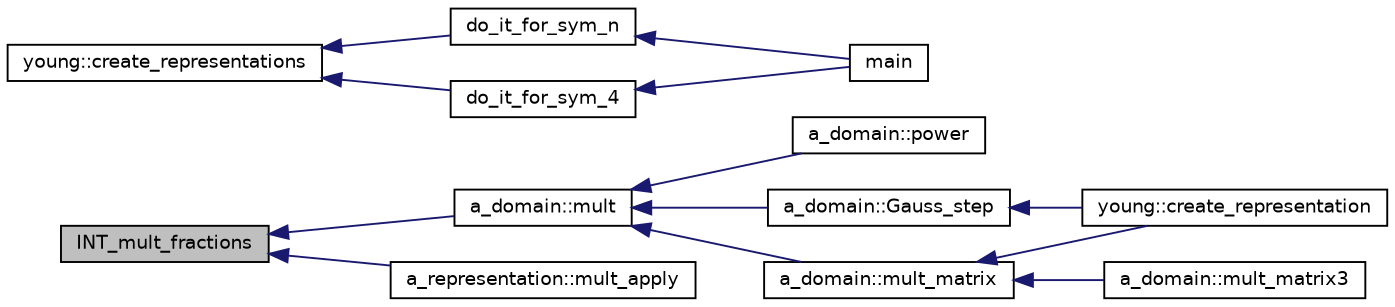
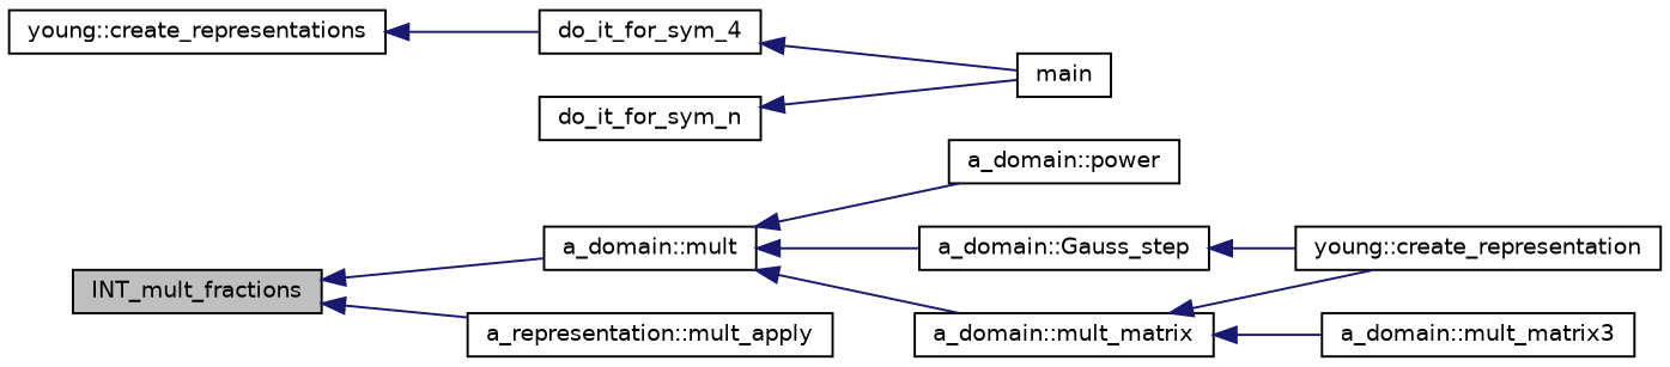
  digraph {
    rankdir=LR
    node [color=black fillcolor=white fontname=Helvetica fontsize=10 shape=record style=filled]
    edge [color=midnightblue dir=back fontname=Helvetica fontsize=10 labelfontname=Helvetica labelfontsize=10 style=solid]
    n1 [fillcolor=grey75 fontcolor=black height=0.2 label=INT_mult_fractions width=0.4]
    n2 [height=0.2 label="a_domain::mult" width=0.4]
    n3 [height=0.2 label="a_representation::mult_apply" width=0.4]
    n4 [height=0.2 label="a_domain::power" width=0.4]
    n5 [height=0.2 label="a_domain::Gauss_step" width=0.4]
    n6 [height=0.2 label="a_domain::mult_matrix" width=0.4]
    n7 [height=0.2 label="young::create_representation" width=0.4]
    n8 [height=0.2 label="a_domain::mult_matrix3" width=0.4]
    n9 [height=0.2 label="young::create_representations" width=0.4]
    n10 [height=0.2 label=do_it_for_sym_n width=0.4]
    n11 [height=0.2 label=do_it_for_sym_4 width=0.4]
    n12 [height=0.2 label=main width=0.4]
    n1 -> n2
    n1 -> n3
    n2 -> n4
    n2 -> n5
    n2 -> n6
    n5 -> n7
    n6 -> n7
    n6 -> n8
-   n9 -> n10
    n9 -> n11
    n10 -> n12
    n11 -> n12
  }
